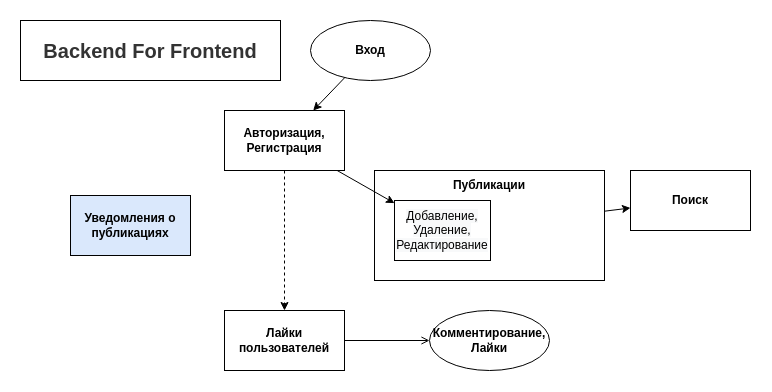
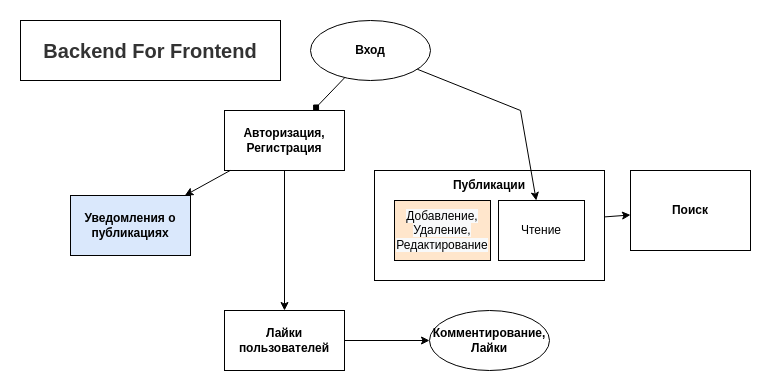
  <mxCell id="0" />
  <mxCell id="1" parent="0" />
  <mxCell id="2" value="&lt;br&gt;" style="rounded=0;whiteSpace=wrap;html=1;" vertex="1" parent="1"><mxGeometry x="374" y="170" width="230" height="110" as="geometry" /></mxCell>
  <mxCell id="3" value="&lt;b&gt;Авторизация, Регистрация&lt;/b&gt;" style="rounded=0;whiteSpace=wrap;html=1;" vertex="1" parent="1"><mxGeometry x="224" y="110" width="120" height="60" as="geometry" /></mxCell>
  <mxCell id="4" value="&lt;b&gt;Вход&lt;/b&gt;" style="ellipse;whiteSpace=wrap;html=1;" vertex="1" parent="1"><mxGeometry x="310" y="20" width="120" height="60" as="geometry" /></mxCell>
- <mxCell id="5" value="" style="endArrow=classic;html=1;rounded=0;" edge="1" parent="1" source="4" target="3"><mxGeometry width="50" height="50" relative="1" as="geometry"><mxPoint x="390" y="280" as="sourcePoint" /><mxPoint x="440" y="230" as="targetPoint" /></mxGeometry></mxCell>
+ <mxCell id="5" value="" style="endArrow=diamond;html=1;rounded=0;" edge="1" parent="1" source="4" target="3"><mxGeometry width="50" height="50" relative="1" as="geometry"><mxPoint x="390" y="280" as="sourcePoint" /><mxPoint x="440" y="230" as="targetPoint" /></mxGeometry></mxCell>
+ <mxCell id="6" value="" style="endArrow=classic;html=1;rounded=0;" edge="1" parent="1" source="4" target="7"><mxGeometry width="50" height="50" relative="1" as="geometry"><mxPoint x="390" y="280" as="sourcePoint" /><mxPoint x="454" y="120" as="targetPoint" /><Array as="points"><mxPoint x="520" y="110" /></Array></mxGeometry></mxCell>
+ <mxCell id="7" value="Чтение" style="rounded=0;whiteSpace=wrap;html=1;" vertex="1" parent="1"><mxGeometry x="498" y="200" width="86" height="60" as="geometry" /></mxCell>
  <mxCell id="8" value="Публикации" style="text;html=1;strokeColor=none;fillColor=none;align=center;verticalAlign=middle;whiteSpace=wrap;rounded=0;fontStyle=1" vertex="1" parent="1"><mxGeometry x="459" y="170" width="60" height="30" as="geometry" /></mxCell>
- <mxCell id="9" value="&lt;span style=&quot;color: rgb(0, 0, 0); font-family: Helvetica; font-size: 12px; font-style: normal; font-variant-ligatures: normal; font-variant-caps: normal; font-weight: 400; letter-spacing: normal; orphans: 2; text-align: center; text-indent: 0px; text-transform: none; widows: 2; word-spacing: 0px; -webkit-text-stroke-width: 0px; background-color: rgb(248, 249, 250); text-decoration-thickness: initial; text-decoration-style: initial; text-decoration-color: initial; float: none; display: inline !important;&quot;&gt;Добавление,&lt;/span&gt;&lt;br style=&quot;color: rgb(0, 0, 0); font-family: Helvetica; font-size: 12px; font-style: normal; font-variant-ligatures: normal; font-variant-caps: normal; font-weight: 400; letter-spacing: normal; orphans: 2; text-align: center; text-indent: 0px; text-transform: none; widows: 2; word-spacing: 0px; -webkit-text-stroke-width: 0px; background-color: rgb(248, 249, 250); text-decoration-thickness: initial; text-decoration-style: initial; text-decoration-color: initial;&quot;&gt;&lt;span style=&quot;color: rgb(0, 0, 0); font-family: Helvetica; font-size: 12px; font-style: normal; font-variant-ligatures: normal; font-variant-caps: normal; font-weight: 400; letter-spacing: normal; orphans: 2; text-align: center; text-indent: 0px; text-transform: none; widows: 2; word-spacing: 0px; -webkit-text-stroke-width: 0px; background-color: rgb(248, 249, 250); text-decoration-thickness: initial; text-decoration-style: initial; text-decoration-color: initial; float: none; display: inline !important;&quot;&gt;Удаление,&lt;/span&gt;&lt;br style=&quot;color: rgb(0, 0, 0); font-family: Helvetica; font-size: 12px; font-style: normal; font-variant-ligatures: normal; font-variant-caps: normal; font-weight: 400; letter-spacing: normal; orphans: 2; text-align: center; text-indent: 0px; text-transform: none; widows: 2; word-spacing: 0px; -webkit-text-stroke-width: 0px; background-color: rgb(248, 249, 250); text-decoration-thickness: initial; text-decoration-style: initial; text-decoration-color: initial;&quot;&gt;&lt;span style=&quot;color: rgb(0, 0, 0); font-family: Helvetica; font-size: 12px; font-style: normal; font-variant-ligatures: normal; font-variant-caps: normal; font-weight: 400; letter-spacing: normal; orphans: 2; text-align: center; text-indent: 0px; text-transform: none; widows: 2; word-spacing: 0px; -webkit-text-stroke-width: 0px; background-color: rgb(248, 249, 250); text-decoration-thickness: initial; text-decoration-style: initial; text-decoration-color: initial; float: none; display: inline !important;&quot;&gt;Редактирование&lt;/span&gt;" style="rounded=0;whiteSpace=wrap;html=1;" vertex="1" parent="1"><mxGeometry x="394" y="200" width="96" height="60" as="geometry" /></mxCell>
- <mxCell id="10" value="" style="endArrow=classic;html=1;rounded=0;" edge="1" parent="1" source="3" target="9"><mxGeometry width="50" height="50" relative="1" as="geometry"><mxPoint x="390" y="290" as="sourcePoint" /><mxPoint x="440" y="240" as="targetPoint" /></mxGeometry></mxCell>
- <mxCell id="11" value="" style="endArrow=classic;html=1;rounded=0;dashed=1;" edge="1" parent="1" source="3" target="12"><mxGeometry width="50" height="50" relative="1" as="geometry"><mxPoint x="170" y="250" as="sourcePoint" /><mxPoint x="190" y="250" as="targetPoint" /></mxGeometry></mxCell>
+ <mxCell id="9" value="&lt;span style=&quot;color: rgb(0, 0, 0); font-family: Helvetica; font-size: 12px; font-style: normal; font-variant-ligatures: normal; font-variant-caps: normal; font-weight: 400; letter-spacing: normal; orphans: 2; text-align: center; text-indent: 0px; text-transform: none; widows: 2; word-spacing: 0px; -webkit-text-stroke-width: 0px; background-color: rgb(248, 249, 250); text-decoration-thickness: initial; text-decoration-style: initial; text-decoration-color: initial; float: none; display: inline !important;&quot;&gt;Добавление,&lt;/span&gt;&lt;br style=&quot;color: rgb(0, 0, 0); font-family: Helvetica; font-size: 12px; font-style: normal; font-variant-ligatures: normal; font-variant-caps: normal; font-weight: 400; letter-spacing: normal; orphans: 2; text-align: center; text-indent: 0px; text-transform: none; widows: 2; word-spacing: 0px; -webkit-text-stroke-width: 0px; background-color: rgb(248, 249, 250); text-decoration-thickness: initial; text-decoration-style: initial; text-decoration-color: initial;&quot;&gt;&lt;span style=&quot;color: rgb(0, 0, 0); font-family: Helvetica; font-size: 12px; font-style: normal; font-variant-ligatures: normal; font-variant-caps: normal; font-weight: 400; letter-spacing: normal; orphans: 2; text-align: center; text-indent: 0px; text-transform: none; widows: 2; word-spacing: 0px; -webkit-text-stroke-width: 0px; background-color: rgb(248, 249, 250); text-decoration-thickness: initial; text-decoration-style: initial; text-decoration-color: initial; float: none; display: inline !important;&quot;&gt;Удаление,&lt;/span&gt;&lt;br style=&quot;color: rgb(0, 0, 0); font-family: Helvetica; font-size: 12px; font-style: normal; font-variant-ligatures: normal; font-variant-caps: normal; font-weight: 400; letter-spacing: normal; orphans: 2; text-align: center; text-indent: 0px; text-transform: none; widows: 2; word-spacing: 0px; -webkit-text-stroke-width: 0px; background-color: rgb(248, 249, 250); text-decoration-thickness: initial; text-decoration-style: initial; text-decoration-color: initial;&quot;&gt;&lt;span style=&quot;color: rgb(0, 0, 0); font-family: Helvetica; font-size: 12px; font-style: normal; font-variant-ligatures: normal; font-variant-caps: normal; font-weight: 400; letter-spacing: normal; orphans: 2; text-align: center; text-indent: 0px; text-transform: none; widows: 2; word-spacing: 0px; -webkit-text-stroke-width: 0px; background-color: rgb(248, 249, 250); text-decoration-thickness: initial; text-decoration-style: initial; text-decoration-color: initial; float: none; display: inline !important;&quot;&gt;Редактирование&lt;/span&gt;" style="rounded=0;whiteSpace=wrap;html=1;fillColor=#ffe6cc;" vertex="1" parent="1"><mxGeometry x="394" y="200" width="96" height="60" as="geometry" /></mxCell>
+ <mxCell id="11" value="" style="endArrow=classic;html=1;rounded=0;" edge="1" parent="1" source="3" target="12"><mxGeometry width="50" height="50" relative="1" as="geometry"><mxPoint x="170" y="250" as="sourcePoint" /><mxPoint x="190" y="250" as="targetPoint" /></mxGeometry></mxCell>
  <mxCell id="12" value="&lt;b&gt;Лайки пользователей&lt;/b&gt;" style="rounded=0;whiteSpace=wrap;html=1;" vertex="1" parent="1"><mxGeometry x="224" y="310" width="120" height="60" as="geometry" /></mxCell>
  <mxCell id="13" value="&lt;b&gt;Комментирование,&lt;br&gt;Лайки&lt;/b&gt;" style="ellipse;whiteSpace=wrap;html=1;" vertex="1" parent="1"><mxGeometry x="429" y="310" width="120" height="60" as="geometry" /></mxCell>
- <mxCell id="14" value="" style="endArrow=open;html=1;rounded=0;exitX=1;exitY=0.5;exitDx=0;exitDy=0;" edge="1" parent="1" source="12" target="13"><mxGeometry width="50" height="50" relative="1" as="geometry"><mxPoint x="380" y="360" as="sourcePoint" /><mxPoint x="430" y="310" as="targetPoint" /></mxGeometry></mxCell>
- <mxCell id="15" value="&lt;b&gt;Поиск&lt;/b&gt;" style="rounded=0;whiteSpace=wrap;html=1;" vertex="1" parent="1"><mxGeometry x="630" y="170" width="120" height="60" as="geometry" /></mxCell>
+ <mxCell id="14" value="" style="endArrow=classic;html=1;rounded=0;exitX=1;exitY=0.5;exitDx=0;exitDy=0;" edge="1" parent="1" source="12" target="13"><mxGeometry width="50" height="50" relative="1" as="geometry"><mxPoint x="380" y="360" as="sourcePoint" /><mxPoint x="430" y="310" as="targetPoint" /></mxGeometry></mxCell>
+ <mxCell id="15" value="&lt;b&gt;Поиск&lt;/b&gt;" style="rounded=0;whiteSpace=wrap;html=1;" vertex="1" parent="1"><mxGeometry x="630" y="170" width="120" height="80" as="geometry" /></mxCell>
  <mxCell id="16" value="" style="endArrow=classic;html=1;rounded=0;" edge="1" parent="1" source="2" target="15"><mxGeometry width="50" height="50" relative="1" as="geometry"><mxPoint x="665" y="300" as="sourcePoint" /><mxPoint x="715" y="250" as="targetPoint" /></mxGeometry></mxCell>
  <mxCell id="17" value="&lt;b&gt;Уведомления о публикациях&lt;/b&gt;" style="rounded=0;whiteSpace=wrap;html=1;fillColor=#dae8fc;" vertex="1" parent="1"><mxGeometry x="70" y="195" width="120" height="60" as="geometry" /></mxCell>
+ <mxCell id="18" value="" style="endArrow=classic;html=1;rounded=0;" edge="1" parent="1" source="3" target="17"><mxGeometry width="50" height="50" relative="1" as="geometry"><mxPoint x="210" y="240" as="sourcePoint" /><mxPoint x="260" y="190" as="targetPoint" /></mxGeometry></mxCell>
  <mxCell id="19" value="&lt;h3 style=&quot;box-sizing: inherit; text-rendering: optimizelegibility; -webkit-font-smoothing: antialiased; font-family: &amp;quot;TT Norms Pro&amp;quot;, Arial, sans-serif; color: rgb(51, 51, 51); margin: 15px 0px; font-size: 20px; line-height: 30px; padding: 0px; border-bottom: none; align-self: flex-start; text-align: left; background-color: rgb(255, 255, 255); font-variant-ligatures: none;&quot; id=&quot;9.-backend-for-frontend&quot;&gt;Backend For Frontend&lt;/h3&gt;" style="rounded=0;whiteSpace=wrap;html=1;" vertex="1" parent="1"><mxGeometry x="20" y="20" width="260" height="60" as="geometry" /></mxCell>
